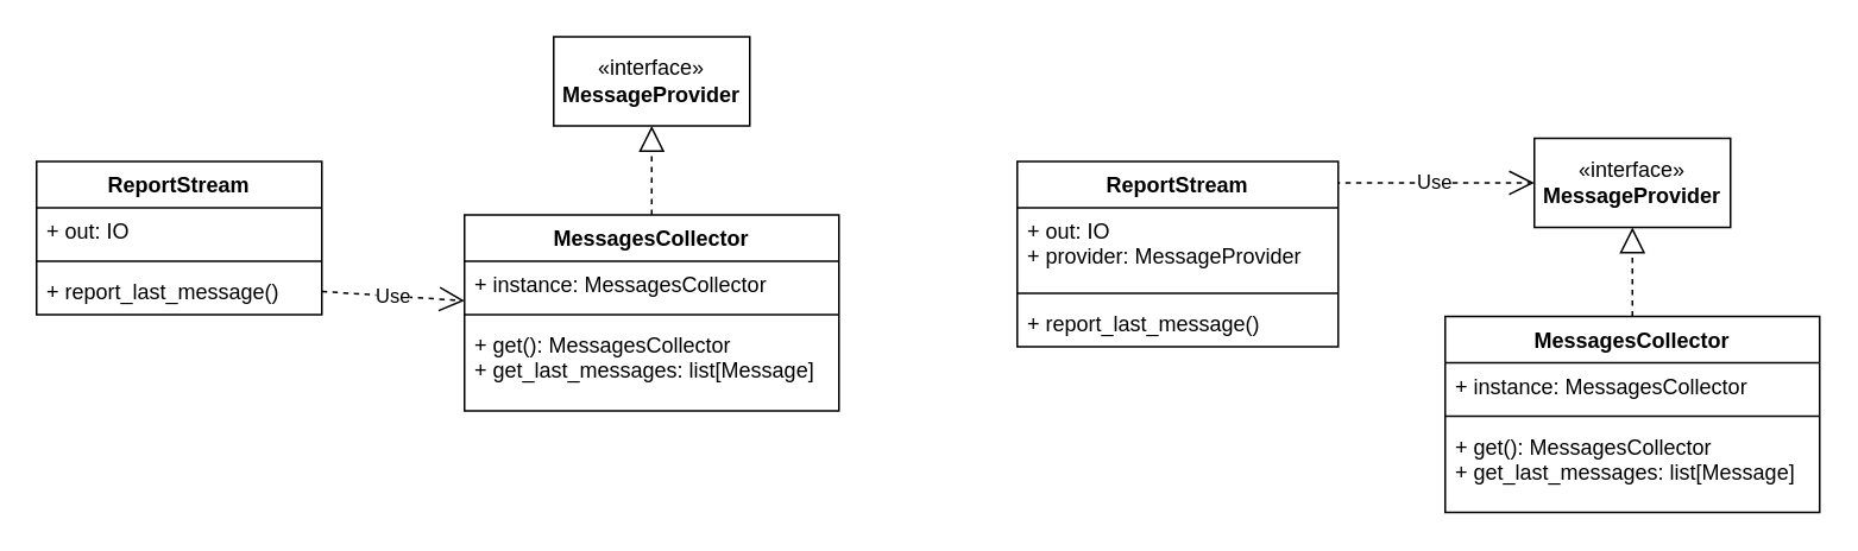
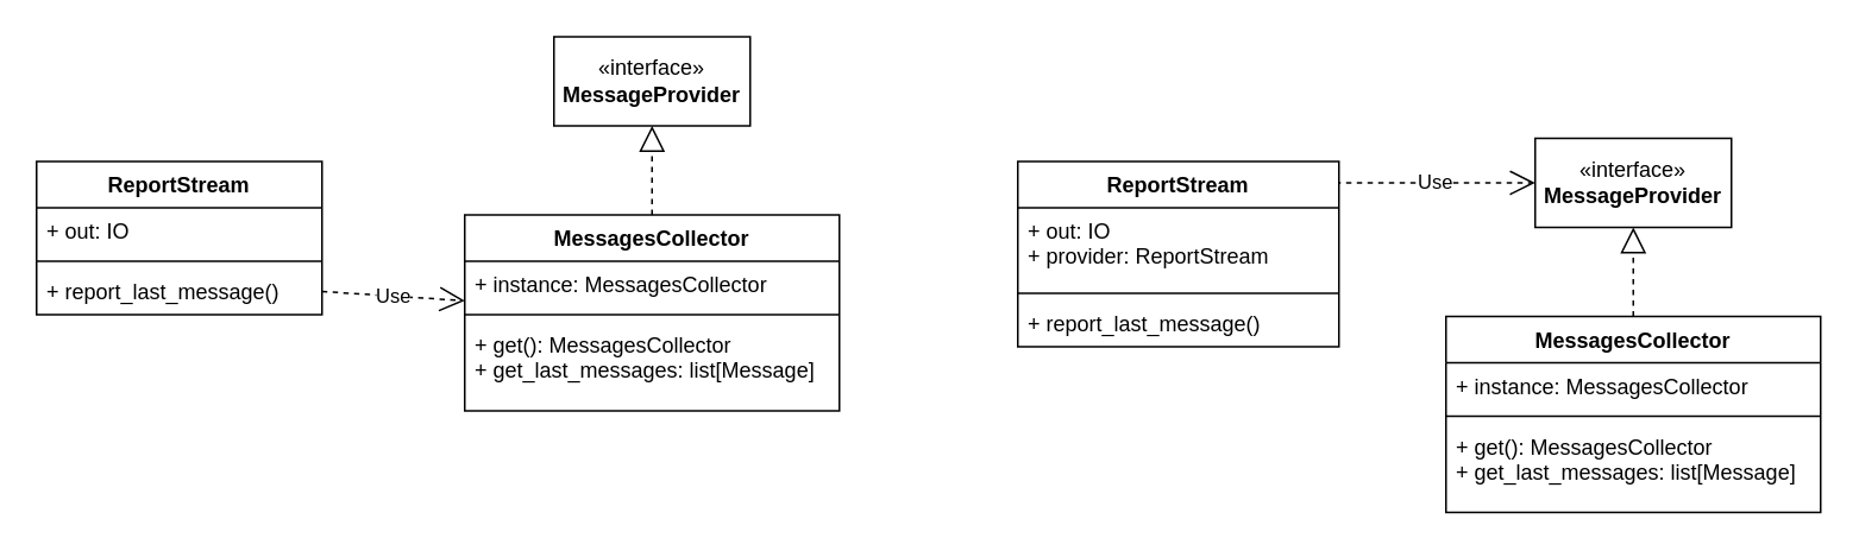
  <mxCell id="0" />
  <mxCell id="1" parent="0" />
  <mxCell id="2" value="Use" style="endArrow=open;endSize=12;dashed=1;html=1;exitX=1;exitY=0.5;exitDx=0;exitDy=0;" parent="1" source="12" target="5" edge="1"><mxGeometry width="160" relative="1" as="geometry"><mxPoint x="580" y="12" as="sourcePoint" /><mxPoint x="700" y="12" as="targetPoint" /></mxGeometry></mxCell>
  <mxCell id="3" value="«interface»&lt;br&gt;&lt;b&gt;MessageProvider&lt;/b&gt;" style="html=1;whiteSpace=wrap;" parent="1" vertex="1"><mxGeometry x="310" y="20" width="110" height="50" as="geometry" /></mxCell>
  <mxCell id="4" value="" style="endArrow=block;dashed=1;endFill=0;endSize=12;html=1;" parent="1" source="5" target="3" edge="1"><mxGeometry width="160" relative="1" as="geometry"><mxPoint x="365" y="120" as="sourcePoint" /><mxPoint x="185" y="170" as="targetPoint" /></mxGeometry></mxCell>
  <mxCell id="5" value="MessagesCollector" style="swimlane;fontStyle=1;align=center;verticalAlign=top;childLayout=stackLayout;horizontal=1;startSize=26;horizontalStack=0;resizeParent=1;resizeParentMax=0;resizeLast=0;collapsible=1;marginBottom=0;whiteSpace=wrap;html=1;" parent="1" vertex="1"><mxGeometry x="260" y="120" width="210" height="110" as="geometry" /></mxCell>
  <mxCell id="6" value="+ instance: MessagesCollector" style="text;strokeColor=none;fillColor=none;align=left;verticalAlign=top;spacingLeft=4;spacingRight=4;overflow=hidden;rotatable=0;points=[[0,0.5],[1,0.5]];portConstraint=eastwest;whiteSpace=wrap;html=1;" parent="5" vertex="1"><mxGeometry y="26" width="210" height="26" as="geometry" /></mxCell>
  <mxCell id="7" value="" style="line;strokeWidth=1;fillColor=none;align=left;verticalAlign=middle;spacingTop=-1;spacingLeft=3;spacingRight=3;rotatable=0;labelPosition=right;points=[];portConstraint=eastwest;strokeColor=inherit;" parent="5" vertex="1"><mxGeometry y="52" width="210" height="8" as="geometry" /></mxCell>
  <mxCell id="8" value="+ get(): MessagesCollector&lt;br&gt;+ get_last_messages: list[Message]" style="text;strokeColor=none;fillColor=none;align=left;verticalAlign=top;spacingLeft=4;spacingRight=4;overflow=hidden;rotatable=0;points=[[0,0.5],[1,0.5]];portConstraint=eastwest;whiteSpace=wrap;html=1;" parent="5" vertex="1"><mxGeometry y="60" width="210" height="50" as="geometry" /></mxCell>
  <mxCell id="9" value="ReportStream" style="swimlane;fontStyle=1;align=center;verticalAlign=top;childLayout=stackLayout;horizontal=1;startSize=26;horizontalStack=0;resizeParent=1;resizeParentMax=0;resizeLast=0;collapsible=1;marginBottom=0;whiteSpace=wrap;html=1;" parent="1" vertex="1"><mxGeometry x="20" y="90" width="160" height="86" as="geometry" /></mxCell>
  <mxCell id="10" value="+ out: IO" style="text;strokeColor=none;fillColor=none;align=left;verticalAlign=top;spacingLeft=4;spacingRight=4;overflow=hidden;rotatable=0;points=[[0,0.5],[1,0.5]];portConstraint=eastwest;whiteSpace=wrap;html=1;" parent="9" vertex="1"><mxGeometry y="26" width="160" height="26" as="geometry" /></mxCell>
  <mxCell id="11" value="" style="line;strokeWidth=1;fillColor=none;align=left;verticalAlign=middle;spacingTop=-1;spacingLeft=3;spacingRight=3;rotatable=0;labelPosition=right;points=[];portConstraint=eastwest;strokeColor=inherit;" parent="9" vertex="1"><mxGeometry y="52" width="160" height="8" as="geometry" /></mxCell>
  <mxCell id="12" value="+ report_last_message()" style="text;strokeColor=none;fillColor=none;align=left;verticalAlign=top;spacingLeft=4;spacingRight=4;overflow=hidden;rotatable=0;points=[[0,0.5],[1,0.5]];portConstraint=eastwest;whiteSpace=wrap;html=1;" parent="9" vertex="1"><mxGeometry y="60" width="160" height="26" as="geometry" /></mxCell>
  <mxCell id="13" value="Use" style="endArrow=open;endSize=12;dashed=1;html=1;exitX=0.989;exitY=0.115;exitDx=0;exitDy=0;exitPerimeter=0;entryX=0;entryY=0.5;entryDx=0;entryDy=0;" parent="1" source="20" target="14" edge="1"><mxGeometry width="160" relative="1" as="geometry"><mxPoint x="1130" y="12" as="sourcePoint" /><mxPoint x="1250" y="12" as="targetPoint" /></mxGeometry></mxCell>
  <mxCell id="14" value="«interface»&lt;br&gt;&lt;b&gt;MessageProvider&lt;/b&gt;" style="html=1;whiteSpace=wrap;" parent="1" vertex="1"><mxGeometry x="860" y="77" width="110" height="50" as="geometry" /></mxCell>
  <mxCell id="15" value="" style="endArrow=block;dashed=1;endFill=0;endSize=12;html=1;" parent="1" source="16" target="14" edge="1"><mxGeometry width="160" relative="1" as="geometry"><mxPoint x="915" y="177" as="sourcePoint" /><mxPoint x="735" y="227" as="targetPoint" /></mxGeometry></mxCell>
  <mxCell id="16" value="MessagesCollector" style="swimlane;fontStyle=1;align=center;verticalAlign=top;childLayout=stackLayout;horizontal=1;startSize=26;horizontalStack=0;resizeParent=1;resizeParentMax=0;resizeLast=0;collapsible=1;marginBottom=0;whiteSpace=wrap;html=1;" parent="1" vertex="1"><mxGeometry x="810" y="177" width="210" height="110" as="geometry" /></mxCell>
  <mxCell id="17" value="+ instance: MessagesCollector" style="text;strokeColor=none;fillColor=none;align=left;verticalAlign=top;spacingLeft=4;spacingRight=4;overflow=hidden;rotatable=0;points=[[0,0.5],[1,0.5]];portConstraint=eastwest;whiteSpace=wrap;html=1;" parent="16" vertex="1"><mxGeometry y="26" width="210" height="26" as="geometry" /></mxCell>
  <mxCell id="18" value="" style="line;strokeWidth=1;fillColor=none;align=left;verticalAlign=middle;spacingTop=-1;spacingLeft=3;spacingRight=3;rotatable=0;labelPosition=right;points=[];portConstraint=eastwest;strokeColor=inherit;" parent="16" vertex="1"><mxGeometry y="52" width="210" height="8" as="geometry" /></mxCell>
  <mxCell id="19" value="+ get(): MessagesCollector&lt;br style=&quot;border-color: var(--border-color);&quot;&gt;+ get_last_messages: list[Message]" style="text;strokeColor=none;fillColor=none;align=left;verticalAlign=top;spacingLeft=4;spacingRight=4;overflow=hidden;rotatable=0;points=[[0,0.5],[1,0.5]];portConstraint=eastwest;whiteSpace=wrap;html=1;" parent="16" vertex="1"><mxGeometry y="60" width="210" height="50" as="geometry" /></mxCell>
  <mxCell id="20" value="ReportStream" style="swimlane;fontStyle=1;align=center;verticalAlign=top;childLayout=stackLayout;horizontal=1;startSize=26;horizontalStack=0;resizeParent=1;resizeParentMax=0;resizeLast=0;collapsible=1;marginBottom=0;whiteSpace=wrap;html=1;" parent="1" vertex="1"><mxGeometry x="570" y="90" width="180" height="104" as="geometry" /></mxCell>
- <mxCell id="21" value="+ out: IO&lt;br&gt;+ provider: MessageProvider" style="text;strokeColor=none;fillColor=none;align=left;verticalAlign=top;spacingLeft=4;spacingRight=4;overflow=hidden;rotatable=0;points=[[0,0.5],[1,0.5]];portConstraint=eastwest;whiteSpace=wrap;html=1;" parent="20" vertex="1"><mxGeometry y="26" width="180" height="44" as="geometry" /></mxCell>
+ <mxCell id="21" value="+ out: IO&lt;br&gt;+ provider: ReportStream" style="text;strokeColor=none;fillColor=none;align=left;verticalAlign=top;spacingLeft=4;spacingRight=4;overflow=hidden;rotatable=0;points=[[0,0.5],[1,0.5]];portConstraint=eastwest;whiteSpace=wrap;html=1;" parent="20" vertex="1"><mxGeometry y="26" width="180" height="44" as="geometry" /></mxCell>
  <mxCell id="22" value="" style="line;strokeWidth=1;fillColor=none;align=left;verticalAlign=middle;spacingTop=-1;spacingLeft=3;spacingRight=3;rotatable=0;labelPosition=right;points=[];portConstraint=eastwest;strokeColor=inherit;" parent="20" vertex="1"><mxGeometry y="70" width="180" height="8" as="geometry" /></mxCell>
  <mxCell id="23" value="+ report_last_message()" style="text;strokeColor=none;fillColor=none;align=left;verticalAlign=top;spacingLeft=4;spacingRight=4;overflow=hidden;rotatable=0;points=[[0,0.5],[1,0.5]];portConstraint=eastwest;whiteSpace=wrap;html=1;" parent="20" vertex="1"><mxGeometry y="78" width="180" height="26" as="geometry" /></mxCell>
